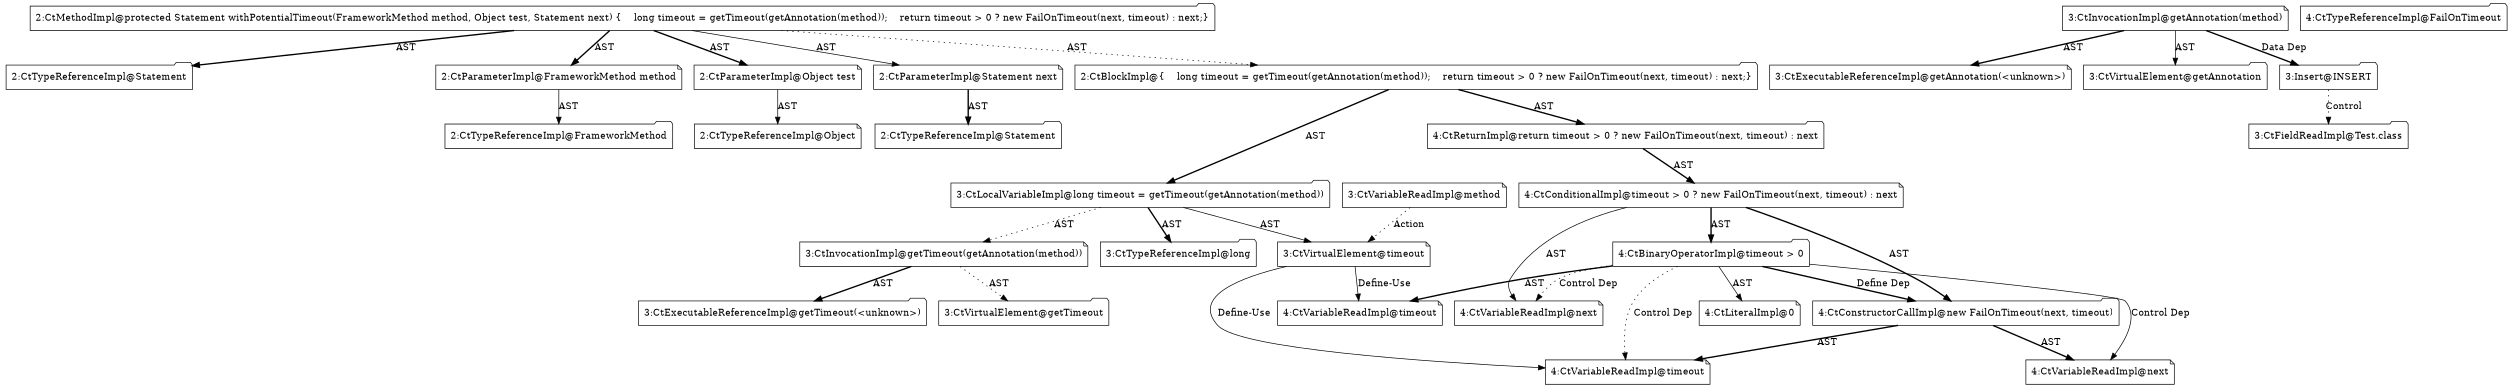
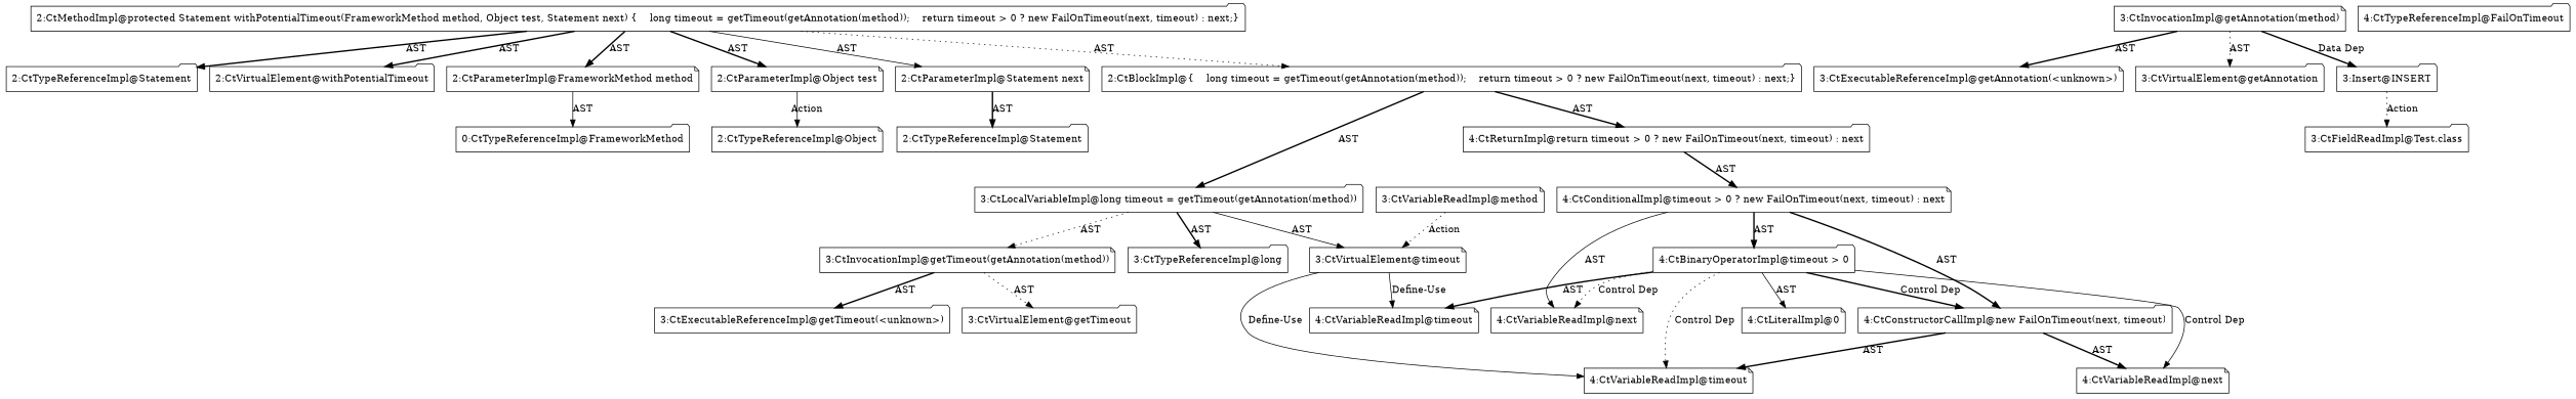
  digraph {
    node [shape=folder]
    edge [style=bold]
    n1 [label="2:CtTypeReferenceImpl@Statement"]
+   n2 [label="2:CtVirtualElement@withPotentialTimeout"]
    n3 [label="2:CtParameterImpl@FrameworkMethod method" shape=note]
-   n4 [label="2:CtTypeReferenceImpl@FrameworkMethod"]
+   n4 [label="0:CtTypeReferenceImpl@FrameworkMethod"]
    n5 [label="2:CtParameterImpl@Object test" shape=note]
    n6 [label="2:CtTypeReferenceImpl@Object" shape=note]
    n7 [label="2:CtParameterImpl@Statement next" shape=note]
    n8 [label="2:CtTypeReferenceImpl@Statement"]
    n9 [label="3:CtTypeReferenceImpl@long"]
    n10 [label="3:CtExecutableReferenceImpl@getTimeout(<unknown>)"]
    n11 [label="3:CtVirtualElement@getTimeout"]
    n12 [label="3:CtExecutableReferenceImpl@getAnnotation(<unknown>)" shape=note]
    n13 [label="3:CtVirtualElement@getAnnotation"]
    n14 [label="3:CtVariableReadImpl@method" shape=note]
    n15 [label="3:CtVirtualElement@timeout" shape=note]
    n16 [label="4:CtVariableReadImpl@timeout" shape=note]
    n17 [label="4:CtVariableReadImpl@timeout" shape=note]
    n18 [label="3:CtInvocationImpl@getAnnotation(method)" shape=note]
    n19 [label="3:Insert@INSERT"]
    n20 [label="3:CtFieldReadImpl@Test.class"]
    n21 [label="3:CtInvocationImpl@getTimeout(getAnnotation(method))" shape=note]
    n22 [label="3:CtLocalVariableImpl@long timeout = getTimeout(getAnnotation(method))"]
    n23 [label="4:CtLiteralImpl@0" shape=note]
    n24 [label="4:CtBinaryOperatorImpl@timeout > 0"]
    n25 [label="4:CtVariableReadImpl@next" shape=note]
    n26 [label="4:CtConstructorCallImpl@new FailOnTimeout(next, timeout)"]
    n27 [label="4:CtVariableReadImpl@next" shape=note]
    n28 [label="4:CtTypeReferenceImpl@FailOnTimeout"]
    n29 [label="4:CtConditionalImpl@timeout > 0 ? new FailOnTimeout(next, timeout) : next" shape=note]
    n30 [label="4:CtReturnImpl@return timeout > 0 ? new FailOnTimeout(next, timeout) : next"]
    n31 [label="2:CtBlockImpl@\{    long timeout = getTimeout(getAnnotation(method));    return timeout > 0 ? new FailOnTimeout(next, timeout) : next;\}"]
    n32 [label="2:CtMethodImpl@protected Statement withPotentialTimeout(FrameworkMethod method, Object test, Statement next) \{    long timeout = getTimeout(getAnnotation(method));    return timeout > 0 ? new FailOnTimeout(next, timeout) : next;\}"]
    n3 -> n4 [label=AST style=solid]
-   n5 -> n6 [label=AST style=solid]
+   n5 -> n6 [label=Action style=solid]
    n7 -> n8 [label=AST]
    n14 -> n15 [label=Action style=dotted]
    n15 -> n16 [label="Define-Use" style=solid]
    n15 -> n17 [label="Define-Use" style=solid]
    n18 -> n12 [label=AST]
-   n18 -> n13 [label=AST style=solid]
+   n18 -> n13 [label=AST style=dotted]
    n18 -> n19 [label="Data Dep"]
-   n19 -> n20 [label=Control style=dotted]
+   n19 -> n20 [label=Action style=dotted]
    n21 -> n10 [label=AST]
    n21 -> n11 [label=AST style=dotted]
    n22 -> n9 [label=AST]
    n22 -> n15 [label=AST style=solid]
    n22 -> n21 [label=AST style=dotted]
    n24 -> n16 [label=AST]
    n24 -> n17 [label="Control Dep" style=dotted]
    n24 -> n23 [label=AST style=solid]
    n24 -> n25 [label="Control Dep" style=solid]
-   n24 -> n26 [label="Define Dep"]
+   n24 -> n26 [label="Control Dep"]
    n24 -> n27 [label="Control Dep" style=dotted]
    n26 -> n17 [label=AST]
    n26 -> n25 [label=AST]
    n29 -> n24 [label=AST]
    n29 -> n26 [label=AST]
    n29 -> n27 [label=AST style=solid]
    n30 -> n29 [label=AST]
    n31 -> n22 [label=AST]
    n31 -> n30 [label=AST]
    n32 -> n1 [label=AST]
+   n32 -> n2 [label=AST]
    n32 -> n3 [label=AST]
    n32 -> n5 [label=AST]
    n32 -> n7 [label=AST style=solid]
    n32 -> n31 [label=AST style=dotted]
  }
